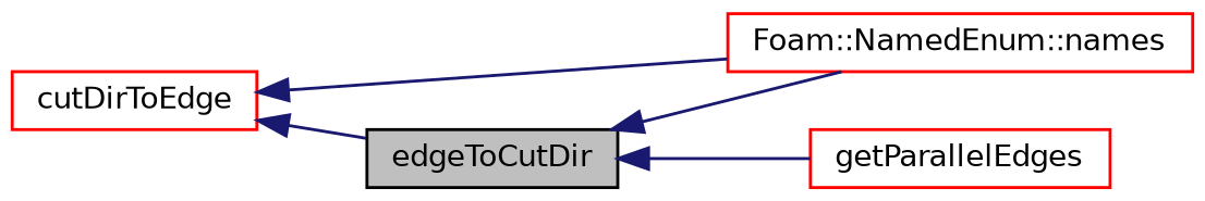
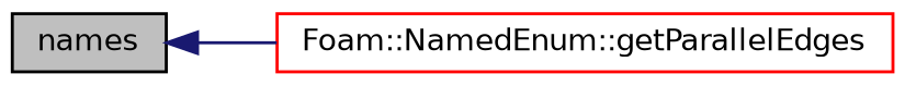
  digraph {
    rankdir=LR
    node [color=red fontname=Helvetica fontsize=10 shape=record]
    edge [color=midnightblue dir=back fontname=Helvetica fontsize=10 labelfontname=Helvetica labelfontsize=10 style=solid]
-   n1 [color=black fillcolor=grey75 fontcolor=black height=0.2 label=edgeToCutDir style=filled width=0.4]
-   n2 [height=0.2 label="Foam::NamedEnum::names" width=0.4]
-   n3 [height=0.2 label=getParallelEdges width=0.4]
-   n4 [height=0.2 label=cutDirToEdge width=0.4]
+   n1 [color=black fillcolor=grey75 fontcolor=black height=0.2 label=names style=filled width=0.4]
+   n2 [height=0.2 label="Foam::NamedEnum::getParallelEdges" width=0.4]
    n1 -> n2
-   n1 -> n3
-   n4 -> n1
-   n4 -> n2
  }
